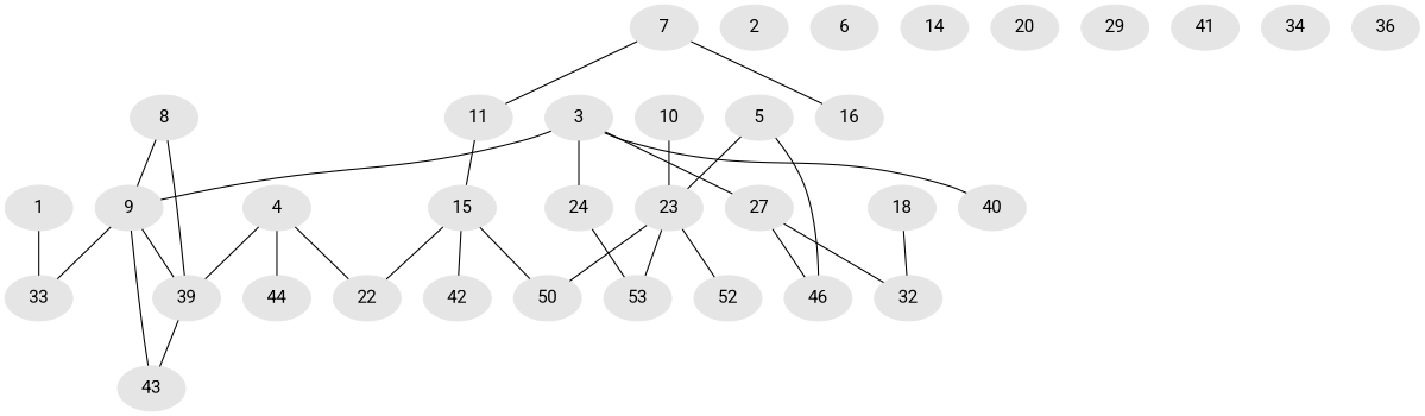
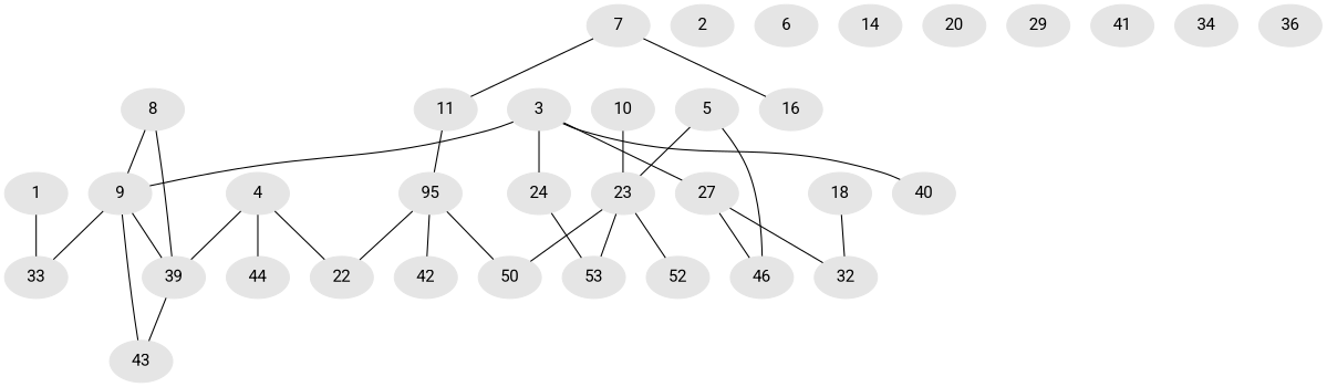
  graph {
    fontname=Roboto
    node [color=gray90 fontname=Roboto style=filled]
    edge [fontname=Roboto]
    1 [super="+28"]
    33
    2
    3 [super="+12"]
    9 [super="+35"]
    24 [super="+48"]
    27 [super="+41"]
    40
    39
    43 [super="+49"]
    53
    46
    32 [super="+37"]
    4 [super="+45"]
    22 [super="+26"]
    44
    5 [super="+13"]
    23 [super="+47"]
    50 [super="+51"]
    52
    6
    7 [super="+19"]
    11
    16 [super="+21"]
-   15 [super="+25"]
+   15 [super="+25" label=95]
    8 [super="+38"]
    10
    42
    14
    18
    20
    29 [super="+30"]
    n33 [label=41]
    34
    36
    1 -- 33
    3 -- 9
    3 -- 24
    3 -- 27
    3 -- 40
    9 -- 33
    9 -- 39
    9 -- 43
    24 -- 53
    27 -- 46
    27 -- 32
    39 -- 43
    4 -- 39
    4 -- 22
    4 -- 44
    5 -- 46
    5 -- 23
    23 -- 53
    23 -- 50
    23 -- 52
    7 -- 11
    7 -- 16
    11 -- 15
    15 -- 22
    15 -- 50
    15 -- 42
    8 -- 9
    8 -- 39
    10 -- 23
    18 -- 32
  }
